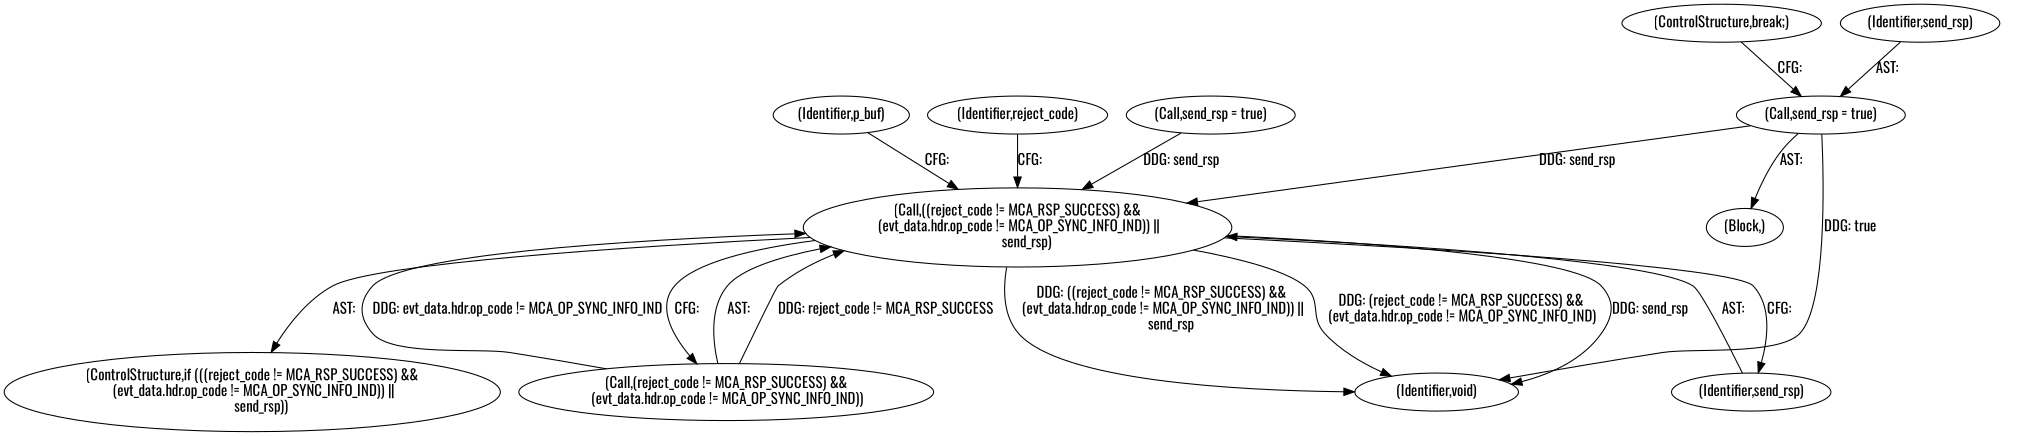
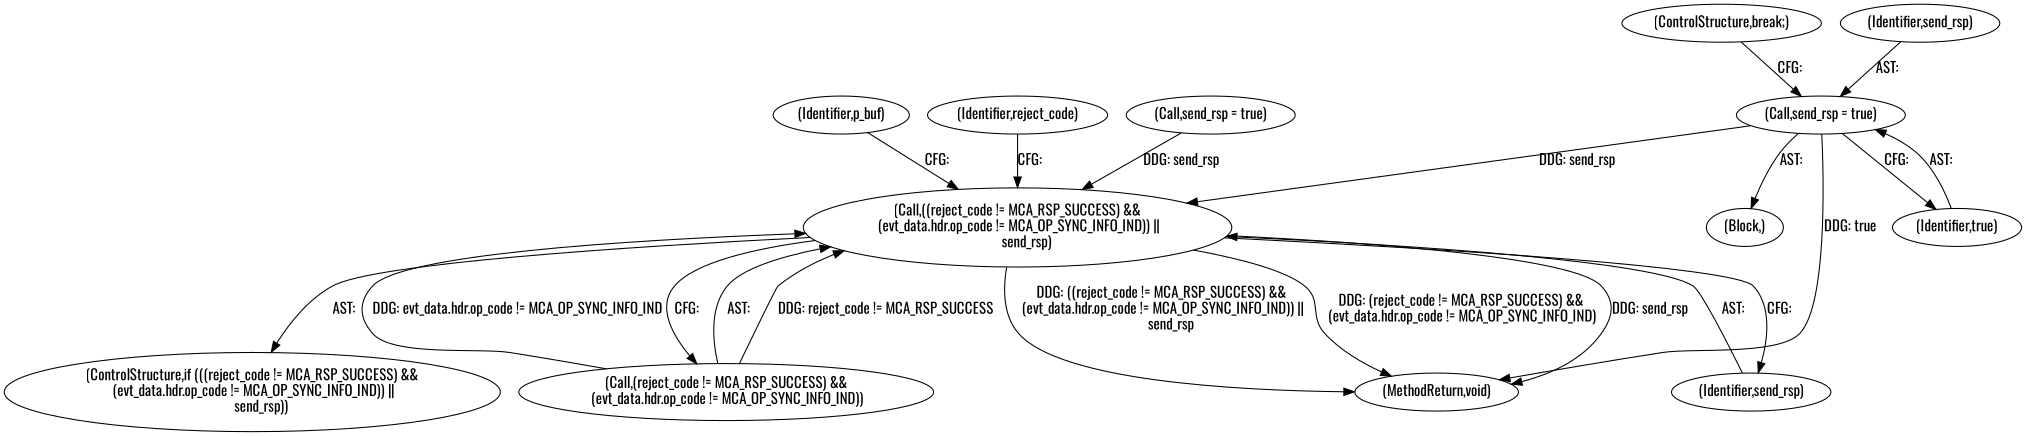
  digraph {
    fontname=Oswald
    node [fontname=Oswald]
    edge [fontname=Oswald]
    n1 [label="(Call,send_rsp = true)"]
    n2 [label="(Call,((reject_code != MCA_RSP_SUCCESS) &&\n (evt_data.hdr.op_code != MCA_OP_SYNC_INFO_IND)) ||\n      send_rsp)"]
+   n3 [label="(Identifier,true)"]
    n4 [label="(Block,)"]
-   n5 [label="(Identifier,void)"]
+   n5 [label="(MethodReturn,void)"]
    n6 [label="(Call,(reject_code != MCA_RSP_SUCCESS) &&\n (evt_data.hdr.op_code != MCA_OP_SYNC_INFO_IND))"]
    n7 [label="(ControlStructure,if (((reject_code != MCA_RSP_SUCCESS) &&\n (evt_data.hdr.op_code != MCA_OP_SYNC_INFO_IND)) ||\n      send_rsp))"]
    n8 [label="(Identifier,send_rsp)"]
    n9 [label="(Identifier,p_buf)"]
    n10 [label="(ControlStructure,break;)"]
    n11 [label="(Identifier,send_rsp)"]
    n12 [label="(Identifier,reject_code)"]
    n13 [label="(Call,send_rsp = true)"]
    n1 -> n2 [label="DDG: send_rsp"]
+   n1 -> n3 [label="CFG: "]
    n1 -> n4 [label="AST: "]
    n1 -> n5 [label="DDG: true"]
    n2 -> n5 [label="DDG: send_rsp"]
    n2 -> n5 [label="DDG: ((reject_code != MCA_RSP_SUCCESS) &&\n (evt_data.hdr.op_code != MCA_OP_SYNC_INFO_IND)) ||\n      send_rsp"]
    n2 -> n5 [label="DDG: (reject_code != MCA_RSP_SUCCESS) &&\n (evt_data.hdr.op_code != MCA_OP_SYNC_INFO_IND)"]
    n2 -> n6 [label="CFG: "]
    n2 -> n7 [label="AST: "]
    n2 -> n8 [label="CFG: "]
+   n3 -> n1 [label="AST: "]
    n6 -> n2 [label="AST: "]
    n6 -> n2 [label="DDG: reject_code != MCA_RSP_SUCCESS"]
    n6 -> n2 [label="DDG: evt_data.hdr.op_code != MCA_OP_SYNC_INFO_IND"]
    n8 -> n2 [label="AST: "]
    n9 -> n2 [label="CFG: "]
    n10 -> n1 [label="CFG: "]
    n11 -> n1 [label="AST: "]
    n12 -> n2 [label="CFG: "]
    n13 -> n2 [label="DDG: send_rsp"]
  }
